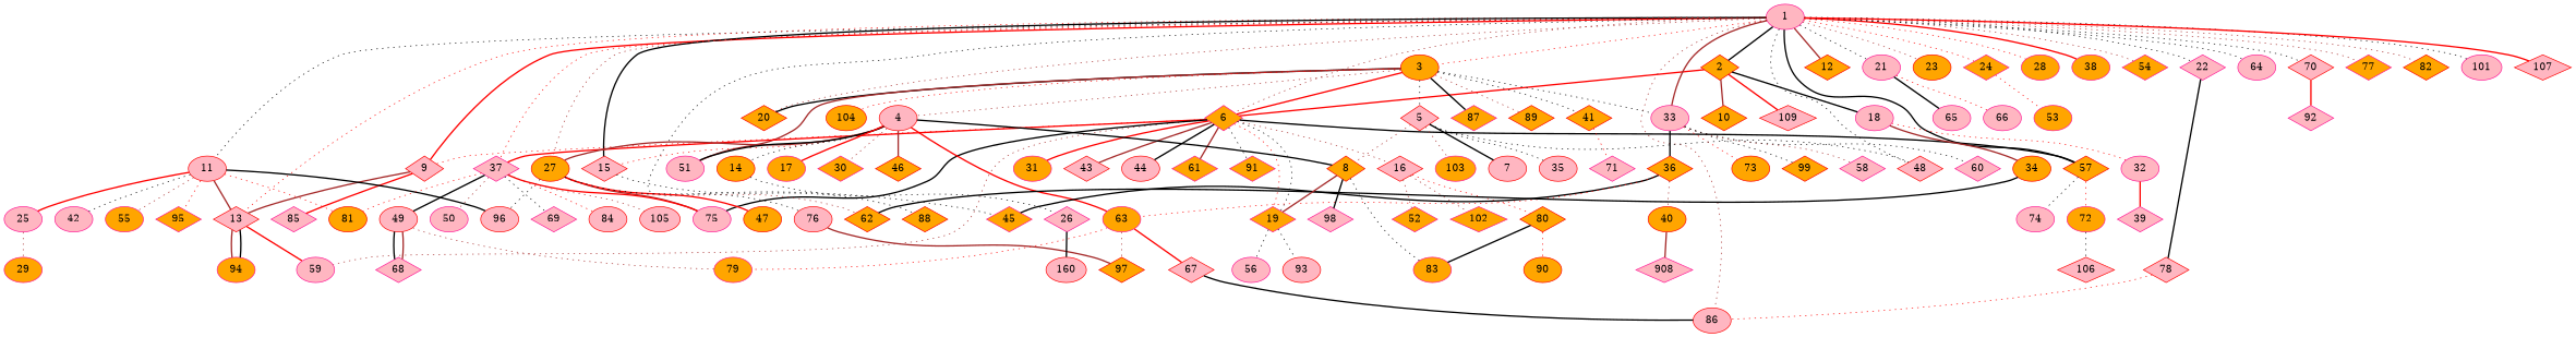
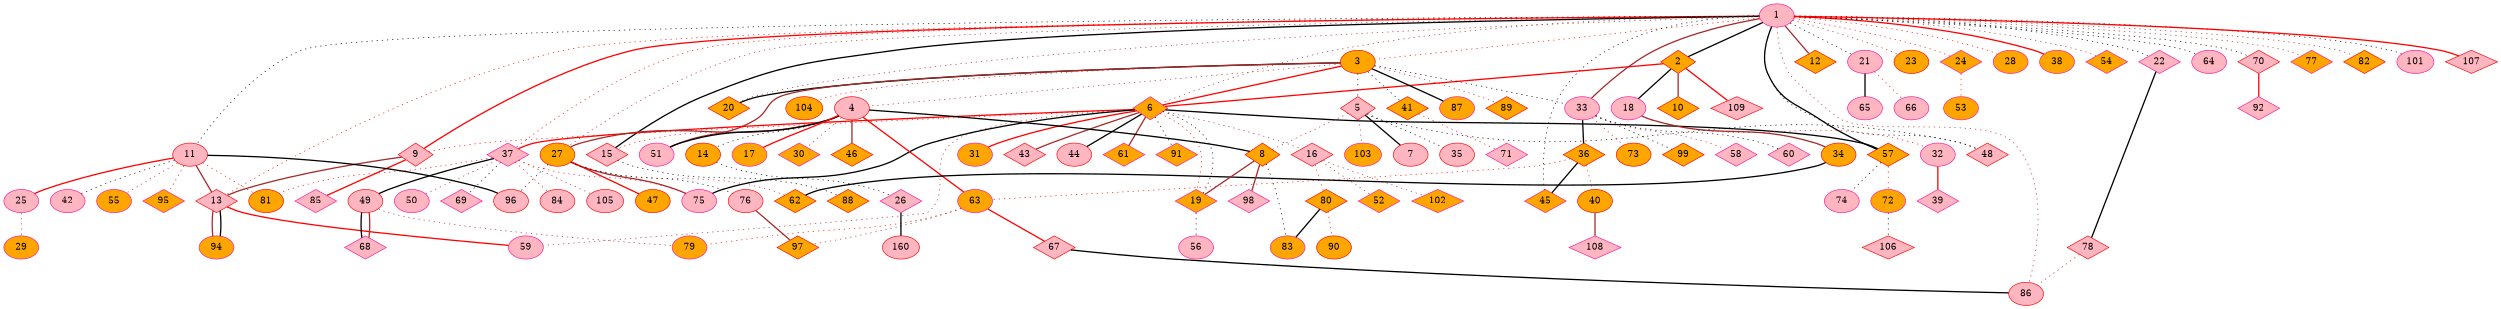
  graph {
    node [color=deeppink fillcolor=lightpink shape=ellipse style=filled]
    edge [color=black style=dotted]
    2 [color=red fillcolor=orange shape=diamond]
    1
    3 [color=red fillcolor=orange]
    6 [fillcolor=orange shape=diamond]
    9 [color=red shape=diamond]
    11 [color=red]
    12 [color=red fillcolor=orange shape=diamond]
    13 [color=red shape=diamond]
    15 [color=red shape=diamond]
    20 [color=red fillcolor=orange shape=diamond]
    21
    22 [shape=diamond]
    23 [color=red fillcolor=orange]
    24 [fillcolor=orange shape=diamond]
    27 [color=red fillcolor=orange]
    28 [fillcolor=orange]
    33
    37 [shape=diamond]
    38 [fillcolor=orange]
    45 [fillcolor=orange shape=diamond]
    48 [color=red shape=diamond]
    54 [fillcolor=orange shape=diamond]
    57 [color=red fillcolor=orange shape=diamond]
    64
    70 [color=red shape=diamond]
    77 [fillcolor=orange shape=diamond]
    82 [color=red fillcolor=orange shape=diamond]
    86 [color=red]
    101
    107 [color=red shape=diamond]
    10 [color=red fillcolor=orange shape=diamond]
    18
    109 [color=red shape=diamond]
    4 [color=red]
    5 [color=red shape=diamond]
    41 [color=red fillcolor=orange shape=diamond]
    51
-   87 [fillcolor=orange shape=diamond]
+   87 [fillcolor=orange]
    89 [color=red fillcolor=orange shape=diamond]
    104 [color=red fillcolor=orange]
    16 [color=red shape=diamond]
    19 [fillcolor=orange shape=diamond]
    31 [fillcolor=orange]
    43 [color=red shape=diamond]
    44 [color=red]
    59
    61 [fillcolor=orange shape=diamond]
    75
    91 [fillcolor=orange shape=diamond]
    85 [shape=diamond]
    25
    42
    55 [fillcolor=orange]
    81 [color=red fillcolor=orange]
    95 [fillcolor=orange shape=diamond]
    96 [color=red]
    94 [fillcolor=orange]
    88 [color=red fillcolor=orange shape=diamond]
    65
    66
    78 [color=red shape=diamond]
    53 [fillcolor=orange]
    47 [color=red fillcolor=orange]
    62 [color=red fillcolor=orange shape=diamond]
    76 [color=red]
    36 [color=red fillcolor=orange shape=diamond]
    58 [shape=diamond]
    60 [shape=diamond]
    73 [color=red fillcolor=orange]
    99 [color=red fillcolor=orange shape=diamond]
    49 [color=red]
    50
    69 [shape=diamond]
    84 [color=red]
    105 [color=red]
    72 [fillcolor=orange]
    74
    92 [shape=diamond]
    32
    34 [color=red fillcolor=orange]
    8 [color=red fillcolor=orange shape=diamond]
    14 [color=red fillcolor=orange]
    17 [fillcolor=orange]
    30 [fillcolor=orange shape=diamond]
    46 [color=red fillcolor=orange shape=diamond]
    63 [fillcolor=orange]
    7 [color=red]
    35 [color=red]
    103 [fillcolor=orange]
    71 [shape=diamond]
    83 [fillcolor=orange]
    98 [shape=diamond]
    26 [shape=diamond]
    79 [fillcolor=orange]
    67 [color=red shape=diamond]
    97 [color=red fillcolor=orange shape=diamond]
    52 [fillcolor=orange shape=diamond]
    80 [color=red fillcolor=orange shape=diamond]
    102 [fillcolor=orange shape=diamond]
    56
-   93 [color=red]
    29 [fillcolor=orange]
    n103 [color=red label=160]
    90 [color=red fillcolor=orange]
    39 [shape=diamond]
    40 [color=red fillcolor=orange]
-   108 [shape=diamond label=908]
+   108 [shape=diamond]
    68 [shape=diamond]
    106 [color=red shape=diamond]
    2 -- 6 [color=red style=bold]
    2 -- 10 [color=brown style=bold]
    2 -- 18 [style=bold]
    2 -- 109 [color=red style=bold]
    1 -- 2 [style=bold]
    1 -- 3 [color=red]
    1 -- 6 [color=brown]
    1 -- 9 [color=red style=bold]
    1 -- 11
    1 -- 12 [color=brown style=bold]
    1 -- 13 [color=red]
    1 -- 15 [style=bold]
    1 -- 20 [color=brown]
    1 -- 21
    1 -- 22
    1 -- 23 [color=brown]
    1 -- 24 [color=red]
    1 -- 27 [color=brown]
    1 -- 28 [color=red]
    1 -- 33 [color=brown style=bold]
    1 -- 37 [color=red]
    1 -- 38 [color=red style=bold]
    1 -- 45
    1 -- 48
    1 -- 54 [color=brown]
    1 -- 57 [style=bold]
    1 -- 64
    1 -- 70
    1 -- 77 [color=brown]
    1 -- 82 [color=brown]
    1 -- 86 [color=brown]
    1 -- 101
    1 -- 107 [color=red style=bold]
    3 -- 6 [color=red style=bold]
    3 -- 20 [style=bold]
    3 -- 33
    3 -- 4 [color=brown]
    3 -- 5
    3 -- 41
    3 -- 51 [color=brown style=bold]
    3 -- 87 [style=bold]
    3 -- 89 [color=brown]
    3 -- 104 [color=red]
    6 -- 9 [color=red]
    6 -- 37 [color=red style=bold]
    6 -- 57 [style=bold]
    6 -- 16 [color=brown]
    6 -- 19 [color=red]
    6 -- 19
    6 -- 31 [color=red style=bold]
    6 -- 43 [color=brown style=bold]
    6 -- 44 [style=bold]
    6 -- 59 [color=brown]
    6 -- 61 [color=brown style=bold]
    6 -- 75 [style=bold]
    6 -- 91
    9 -- 13 [color=brown style=bold]
    9 -- 85 [color=red style=bold]
    11 -- 13 [color=brown style=bold]
    11 -- 25 [color=red style=bold]
    11 -- 42
    11 -- 55 [color=brown]
    11 -- 81 [color=red]
    11 -- 95 [color=red]
    11 -- 96 [style=bold]
    13 -- 59 [color=red style=bold]
    13 -- 94 [color=brown style=bold]
    13 -- 94 [style=bold]
    15 -- 88
    21 -- 65 [style=bold]
    21 -- 66 [color=red]
    22 -- 78 [style=bold]
    24 -- 53 [color=red]
    27 -- 75 [color=brown style=bold]
    27 -- 96
    27 -- 47 [color=red style=bold]
    27 -- 62 [color=brown]
    27 -- 76
    33 -- 36 [style=bold]
    33 -- 58 [color=brown]
    33 -- 60
    33 -- 73 [color=red]
    33 -- 99
-   37 -- 75 [color=red style=bold]
+   37 -- 75 [color=red]
    37 -- 81 [color=red]
    37 -- 49 [style=bold]
    37 -- 50 [color=brown]
    37 -- 69
    37 -- 84 [color=red]
    37 -- 105 [color=brown]
    57 -- 72 [color=red]
    57 -- 74
    70 -- 92 [color=red style=bold]
    18 -- 32 [color=red]
    18 -- 34 [color=brown style=bold]
    4 -- 15 [color=red]
    4 -- 27 [color=brown style=bold]
    4 -- 51 [style=bold]
    4 -- 8 [style=bold]
    4 -- 14
    4 -- 17 [color=red style=bold]
    4 -- 30 [color=brown]
    4 -- 46 [color=brown style=bold]
    4 -- 63 [color=red style=bold]
    5 -- 48
    5 -- 8 [color=brown]
    5 -- 7 [style=bold]
    5 -- 35
    5 -- 103 [color=brown]
    41 -- 71 [color=red]
    16 -- 52 [color=brown]
    16 -- 80 [color=red]
    16 -- 102 [color=brown]
    19 -- 56
-   19 -- 93
    25 -- 29 [color=brown]
    78 -- 86 [color=red]
    76 -- 97 [color=brown style=bold]
    36 -- 45 [style=bold]
    36 -- 63 [color=red]
    36 -- 40 [color=brown]
    49 -- 79 [color=brown]
    49 -- 68 [style=bold]
    49 -- 68 [color=brown style=bold]
    72 -- 106
    32 -- 39 [color=red style=bold]
    34 -- 62 [style=bold]
    8 -- 19 [color=brown style=bold]
    8 -- 83
-   8 -- 98 [style=bold]
+   8 -- 98 [color=brown style=bold]
    14 -- 26
    63 -- 79 [color=red]
    63 -- 67 [color=red style=bold]
    63 -- 97 [color=brown]
    26 -- n103 [style=bold]
    67 -- 86 [style=bold]
    80 -- 83 [style=bold]
    80 -- 90 [color=red]
    40 -- 108 [color=brown style=bold]
  }
